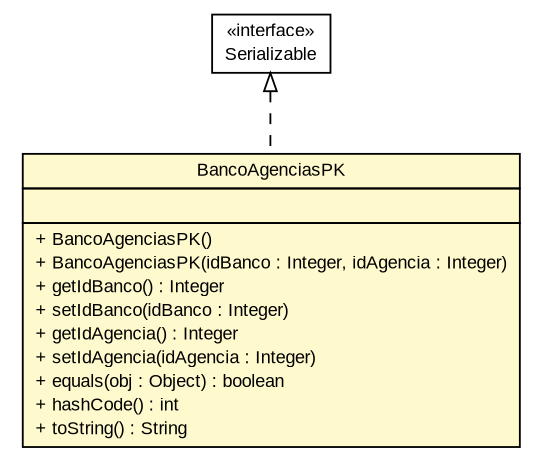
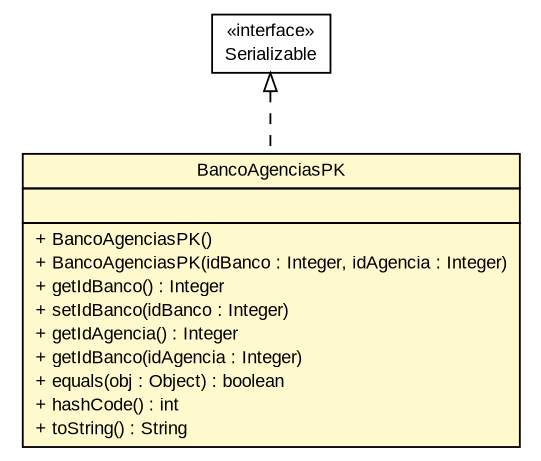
  digraph {
    nodesep=0.25
    ranksep=0.5
    node [fontcolor=black fontname=arial fontsize=10.0 shape=plaintext]
-   n1 [label=<<table title="br.gov.to.sefaz.arr.parametros.persistence.entity.BancoAgenciasPK" border="0" cellborder="1" cellspacing="0" cellpadding="2" port="p" bgcolor="lemonChiffon" href="./BancoAgenciasPK.html"> 		<tr><td><table border="0" cellspacing="0" cellpadding="1"> <tr><td align="center" balign="center"> BancoAgenciasPK </td></tr> 		</table></td></tr> 		<tr><td><table border="0" cellspacing="0" cellpadding="1"> <tr><td align="left" balign="left">  </td></tr> 		</table></td></tr> 		<tr><td><table border="0" cellspacing="0" cellpadding="1"> <tr><td align="left" balign="left"> + BancoAgenciasPK() </td></tr> <tr><td align="left" balign="left"> + BancoAgenciasPK(idBanco : Integer, idAgencia : Integer) </td></tr> <tr><td align="left" balign="left"> + getIdBanco() : Integer </td></tr> <tr><td align="left" balign="left"> + setIdBanco(idBanco : Integer) </td></tr> <tr><td align="left" balign="left"> + getIdAgencia() : Integer </td></tr> <tr><td align="left" balign="left"> + setIdAgencia(idAgencia : Integer) </td></tr> <tr><td align="left" balign="left"> + equals(obj : Object) : boolean </td></tr> <tr><td align="left" balign="left"> + hashCode() : int </td></tr> <tr><td align="left" balign="left"> + toString() : String </td></tr> 		</table></td></tr> 		</table>>]
+   n1 [label=<<table title="br.gov.to.sefaz.arr.parametros.persistence.entity.BancoAgenciasPK" border="0" cellborder="1" cellspacing="0" cellpadding="2" port="p" bgcolor="lemonChiffon" href="./BancoAgenciasPK.html"> 		<tr><td><table border="0" cellspacing="0" cellpadding="1"> <tr><td align="center" balign="center"> BancoAgenciasPK </td></tr> 		</table></td></tr> 		<tr><td><table border="0" cellspacing="0" cellpadding="1"> <tr><td align="left" balign="left">  </td></tr> 		</table></td></tr> 		<tr><td><table border="0" cellspacing="0" cellpadding="1"> <tr><td align="left" balign="left"> + BancoAgenciasPK() </td></tr> <tr><td align="left" balign="left"> + BancoAgenciasPK(idBanco : Integer, idAgencia : Integer) </td></tr> <tr><td align="left" balign="left"> + getIdBanco() : Integer </td></tr> <tr><td align="left" balign="left"> + setIdBanco(idBanco : Integer) </td></tr> <tr><td align="left" balign="left"> + getIdAgencia() : Integer </td></tr> <tr><td align="left" balign="left"> + getIdBanco(idAgencia : Integer) </td></tr> <tr><td align="left" balign="left"> + equals(obj : Object) : boolean </td></tr> <tr><td align="left" balign="left"> + hashCode() : int </td></tr> <tr><td align="left" balign="left"> + toString() : String </td></tr> 		</table></td></tr> 		</table>>]
    n2 [label=<<table title="java.io.Serializable" border="0" cellborder="1" cellspacing="0" cellpadding="2" port="p" href="http://java.sun.com/j2se/1.4.2/docs/api/java/io/Serializable.html"> 		<tr><td><table border="0" cellspacing="0" cellpadding="1"> <tr><td align="center" balign="center"> &#171;interface&#187; </td></tr> <tr><td align="center" balign="center"> Serializable </td></tr> 		</table></td></tr> 		</table>>]
    n2 -> n1 [arrowtail=empty dir=back fontname=arial fontsize=10 headport=p labelfontname=arial labelfontsize=10 style=dashed tailport=p]
  }
